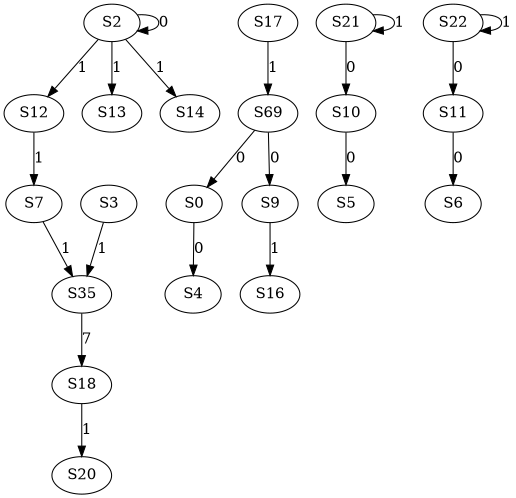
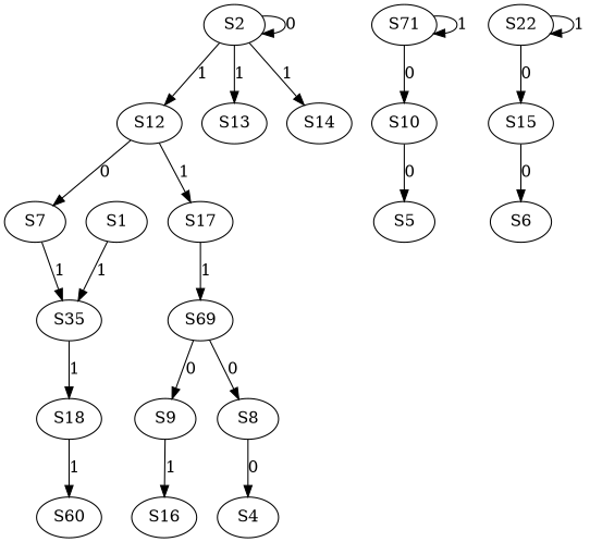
  strict digraph {
    S2
    S12
    S13
    S14
    S7
    S17
    n7 [label=S35]
-   S3
+   S3 [label=S1]
    S18
-   S8 [label=S0]
+   S8
    S4
    S10
    S5
-   S11
+   S11 [label=S15]
    S6
    n16 [label=S69]
    S9
    S16
-   S21
+   S21 [label=S71]
    S22
-   S20
+   S20 [label=S60]
    S2 -> S2 [label=0]
    S2 -> S12 [label=1]
    S2 -> S13 [label=1]
    S2 -> S14 [label=1]
-   S12 -> S7 [label=1]
+   S12 -> S7 [label=0]
+   S12 -> S17 [label=1]
    S7 -> n7 [label=1]
    S17 -> n16 [label=1]
-   n7 -> S18 [label=7]
+   n7 -> S18 [label=1]
    S3 -> n7 [label=1]
    S18 -> S20 [label=1]
    S8 -> S4 [label=0]
    S10 -> S5 [label=0]
    S11 -> S6 [label=0]
    n16 -> S8 [label=0]
    n16 -> S9 [label=0]
    S9 -> S16 [label=1]
    S21 -> S10 [label=0]
    S21 -> S21 [label=1]
    S22 -> S11 [label=0]
    S22 -> S22 [label=1]
  }
